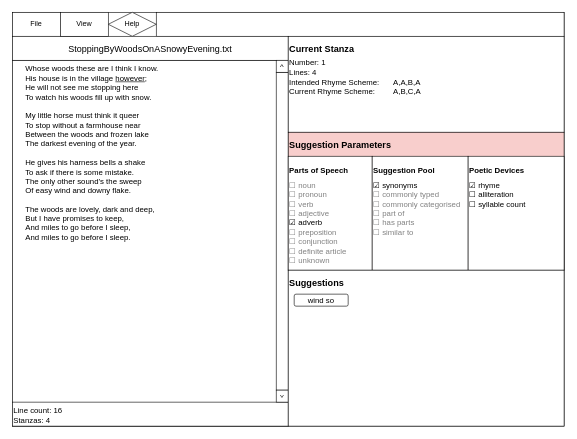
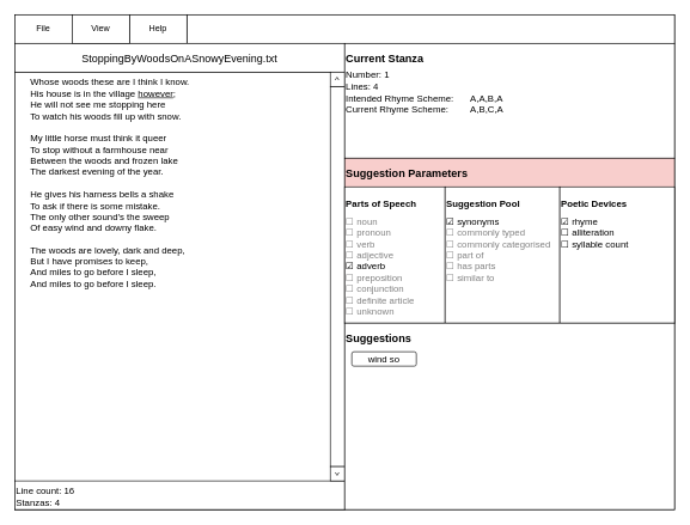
  <mxCell id="0" />
  <mxCell id="1" parent="0" />
  <mxCell id="2" value="" style="rounded=0;whiteSpace=wrap;html=1;rotation=0;aspect=fixed;" vertex="1" parent="1"><mxGeometry x="20" y="20" width="920" height="690" as="geometry" /></mxCell>
  <mxCell id="3" value="" style="rounded=0;whiteSpace=wrap;html=1;" vertex="1" parent="1"><mxGeometry x="260" y="20" width="680" height="40" as="geometry" /></mxCell>
  <mxCell id="4" value="File" style="rounded=0;whiteSpace=wrap;html=1;" vertex="1" parent="1"><mxGeometry x="20" y="20" width="80" height="40" as="geometry" /></mxCell>
- <mxCell id="5" value="Help" style="rhombus;whiteSpace=wrap;html=1;" vertex="1" parent="1"><mxGeometry x="180" y="20" width="80" height="40" as="geometry" /></mxCell>
+ <mxCell id="5" value="Help" style="rounded=0;whiteSpace=wrap;html=1;" vertex="1" parent="1"><mxGeometry x="180" y="20" width="80" height="40" as="geometry" /></mxCell>
  <mxCell id="6" value="&lt;span style=&quot;background-color: rgb(255 , 255 , 255) ; text-indent: -1em&quot;&gt;Whose woods these are I think I know.&amp;nbsp; &amp;nbsp;&lt;/span&gt;&lt;br&gt;&lt;div style=&quot;margin: 0px ; padding: 0px 0px 0px 1em ; border: 0px ; font-size: 13px ; font-weight: 400 ; font-style: normal ; vertical-align: baseline ; color: rgb(0 , 0 , 0) ; letter-spacing: normal ; text-transform: none ; word-spacing: 0px ; background-color: rgb(255 , 255 , 255) ; text-indent: -1em&quot;&gt;His house is in the village &lt;u&gt;however&lt;/u&gt;;&amp;nbsp;&amp;nbsp;&amp;nbsp;&lt;br style=&quot;font-size: 13px&quot;&gt;&lt;/div&gt;&lt;div style=&quot;margin: 0px ; padding: 0px 0px 0px 1em ; border: 0px ; font-size: 13px ; font-weight: 400 ; font-style: normal ; vertical-align: baseline ; color: rgb(0 , 0 , 0) ; letter-spacing: normal ; text-transform: none ; word-spacing: 0px ; background-color: rgb(255 , 255 , 255) ; text-indent: -1em&quot;&gt;He will not see me stopping here&amp;nbsp;&amp;nbsp;&amp;nbsp;&lt;br style=&quot;font-size: 13px&quot;&gt;&lt;/div&gt;&lt;div style=&quot;margin: 0px ; padding: 0px 0px 0px 1em ; border: 0px ; font-size: 13px ; font-weight: 400 ; font-style: normal ; vertical-align: baseline ; color: rgb(0 , 0 , 0) ; letter-spacing: normal ; text-transform: none ; word-spacing: 0px ; background-color: rgb(255 , 255 , 255) ; text-indent: -1em&quot;&gt;To watch his woods fill up with snow.&amp;nbsp;&amp;nbsp;&amp;nbsp;&lt;br style=&quot;font-size: 13px&quot;&gt;&lt;/div&gt;&lt;div style=&quot;margin: 0px ; padding: 0px 0px 0px 1em ; border: 0px ; font-size: 13px ; font-weight: 400 ; font-style: normal ; vertical-align: baseline ; color: rgb(0 , 0 , 0) ; letter-spacing: normal ; text-transform: none ; word-spacing: 0px ; background-color: rgb(255 , 255 , 255) ; text-indent: -1em&quot;&gt;&lt;br style=&quot;font-size: 13px&quot;&gt;&lt;/div&gt;&lt;div style=&quot;margin: 0px ; padding: 0px 0px 0px 1em ; border: 0px ; font-size: 13px ; font-weight: 400 ; font-style: normal ; vertical-align: baseline ; color: rgb(0 , 0 , 0) ; letter-spacing: normal ; text-transform: none ; word-spacing: 0px ; background-color: rgb(255 , 255 , 255) ; text-indent: -1em&quot;&gt;My little horse must think it queer&amp;nbsp;&amp;nbsp;&amp;nbsp;&lt;br style=&quot;font-size: 13px&quot;&gt;&lt;/div&gt;&lt;div style=&quot;margin: 0px ; padding: 0px 0px 0px 1em ; border: 0px ; font-size: 13px ; font-weight: 400 ; font-style: normal ; vertical-align: baseline ; color: rgb(0 , 0 , 0) ; letter-spacing: normal ; text-transform: none ; word-spacing: 0px ; background-color: rgb(255 , 255 , 255) ; text-indent: -1em&quot;&gt;To stop without a farmhouse near&amp;nbsp;&amp;nbsp;&amp;nbsp;&lt;br style=&quot;font-size: 13px&quot;&gt;&lt;/div&gt;&lt;div style=&quot;margin: 0px ; padding: 0px 0px 0px 1em ; border: 0px ; font-size: 13px ; font-weight: 400 ; font-style: normal ; vertical-align: baseline ; color: rgb(0 , 0 , 0) ; letter-spacing: normal ; text-transform: none ; word-spacing: 0px ; background-color: rgb(255 , 255 , 255) ; text-indent: -1em&quot;&gt;Between the woods and frozen lake&amp;nbsp;&amp;nbsp;&amp;nbsp;&lt;br style=&quot;font-size: 13px&quot;&gt;&lt;/div&gt;&lt;div style=&quot;margin: 0px ; padding: 0px 0px 0px 1em ; border: 0px ; font-size: 13px ; font-weight: 400 ; font-style: normal ; vertical-align: baseline ; color: rgb(0 , 0 , 0) ; letter-spacing: normal ; text-transform: none ; word-spacing: 0px ; background-color: rgb(255 , 255 , 255) ; text-indent: -1em&quot;&gt;The darkest evening of the year.&amp;nbsp;&amp;nbsp;&amp;nbsp;&lt;br style=&quot;font-size: 13px&quot;&gt;&lt;/div&gt;&lt;div style=&quot;margin: 0px ; padding: 0px 0px 0px 1em ; border: 0px ; font-size: 13px ; font-weight: 400 ; font-style: normal ; vertical-align: baseline ; color: rgb(0 , 0 , 0) ; letter-spacing: normal ; text-transform: none ; word-spacing: 0px ; background-color: rgb(255 , 255 , 255) ; text-indent: -1em&quot;&gt;&lt;br style=&quot;font-size: 13px&quot;&gt;&lt;/div&gt;&lt;div style=&quot;margin: 0px ; padding: 0px 0px 0px 1em ; border: 0px ; font-size: 13px ; font-weight: 400 ; font-style: normal ; vertical-align: baseline ; color: rgb(0 , 0 , 0) ; letter-spacing: normal ; text-transform: none ; word-spacing: 0px ; background-color: rgb(255 , 255 , 255) ; text-indent: -1em&quot;&gt;He gives his harness bells a shake&amp;nbsp;&amp;nbsp;&amp;nbsp;&lt;br style=&quot;font-size: 13px&quot;&gt;&lt;/div&gt;&lt;div style=&quot;margin: 0px ; padding: 0px 0px 0px 1em ; border: 0px ; font-size: 13px ; font-weight: 400 ; font-style: normal ; vertical-align: baseline ; color: rgb(0 , 0 , 0) ; letter-spacing: normal ; text-transform: none ; word-spacing: 0px ; background-color: rgb(255 , 255 , 255) ; text-indent: -1em&quot;&gt;To ask if there is some mistake.&amp;nbsp;&amp;nbsp;&amp;nbsp;&lt;br style=&quot;font-size: 13px&quot;&gt;&lt;/div&gt;&lt;div style=&quot;margin: 0px ; padding: 0px 0px 0px 1em ; border: 0px ; font-size: 13px ; font-weight: 400 ; font-style: normal ; vertical-align: baseline ; color: rgb(0 , 0 , 0) ; letter-spacing: normal ; text-transform: none ; word-spacing: 0px ; background-color: rgb(255 , 255 , 255) ; text-indent: -1em&quot;&gt;The only other sound’s the sweep&amp;nbsp;&amp;nbsp;&amp;nbsp;&lt;br style=&quot;font-size: 13px&quot;&gt;&lt;/div&gt;&lt;div style=&quot;margin: 0px ; padding: 0px 0px 0px 1em ; border: 0px ; font-size: 13px ; font-weight: 400 ; font-style: normal ; vertical-align: baseline ; color: rgb(0 , 0 , 0) ; letter-spacing: normal ; text-transform: none ; word-spacing: 0px ; background-color: rgb(255 , 255 , 255) ; text-indent: -1em&quot;&gt;Of easy wind and downy flake.&amp;nbsp;&amp;nbsp;&amp;nbsp;&lt;br style=&quot;font-size: 13px&quot;&gt;&lt;/div&gt;&lt;div style=&quot;margin: 0px ; padding: 0px 0px 0px 1em ; border: 0px ; font-size: 13px ; font-weight: 400 ; font-style: normal ; vertical-align: baseline ; color: rgb(0 , 0 , 0) ; letter-spacing: normal ; text-transform: none ; word-spacing: 0px ; background-color: rgb(255 , 255 , 255) ; text-indent: -1em&quot;&gt;&lt;br style=&quot;font-size: 13px&quot;&gt;&lt;/div&gt;&lt;div style=&quot;margin: 0px ; padding: 0px 0px 0px 1em ; border: 0px ; font-size: 13px ; font-weight: 400 ; font-style: normal ; vertical-align: baseline ; color: rgb(0 , 0 , 0) ; letter-spacing: normal ; text-transform: none ; word-spacing: 0px ; background-color: rgb(255 , 255 , 255) ; text-indent: -1em&quot;&gt;The woods are lovely, dark and deep, &amp;nbsp;&amp;nbsp;&lt;br style=&quot;font-size: 13px&quot;&gt;&lt;/div&gt;&lt;div style=&quot;margin: 0px ; padding: 0px 0px 0px 1em ; border: 0px ; font-size: 13px ; font-weight: 400 ; font-style: normal ; vertical-align: baseline ; color: rgb(0 , 0 , 0) ; letter-spacing: normal ; text-transform: none ; word-spacing: 0px ; background-color: rgb(255 , 255 , 255) ; text-indent: -1em&quot;&gt;But I have promises to keep,&amp;nbsp;&amp;nbsp;&amp;nbsp;&lt;br style=&quot;font-size: 13px&quot;&gt;&lt;/div&gt;&lt;div style=&quot;margin: 0px ; padding: 0px 0px 0px 1em ; border: 0px ; font-size: 13px ; font-weight: 400 ; font-style: normal ; vertical-align: baseline ; color: rgb(0 , 0 , 0) ; letter-spacing: normal ; text-transform: none ; word-spacing: 0px ; background-color: rgb(255 , 255 , 255) ; text-indent: -1em&quot;&gt;And miles to go before I sleep,&amp;nbsp;&amp;nbsp;&amp;nbsp;&lt;br style=&quot;font-size: 13px&quot;&gt;&lt;/div&gt;&lt;div style=&quot;margin: 0px ; padding: 0px 0px 0px 1em ; border: 0px ; font-size: 13px ; font-weight: 400 ; font-style: normal ; vertical-align: baseline ; color: rgb(0 , 0 , 0) ; letter-spacing: normal ; text-transform: none ; word-spacing: 0px ; background-color: rgb(255 , 255 , 255) ; text-indent: -1em&quot;&gt;And miles to go before I sleep.&lt;/div&gt;" style="rounded=0;whiteSpace=wrap;html=1;align=left;spacingLeft=20;verticalAlign=top;fontSize=13;" vertex="1" parent="1"><mxGeometry x="20" y="100" width="460" height="610" as="geometry" /></mxCell>
  <mxCell id="7" value="StoppingByWoodsOnASnowyEvening.txt" style="rounded=0;whiteSpace=wrap;html=1;fontSize=15;align=center;" vertex="1" parent="1"><mxGeometry x="20" y="60" width="460" height="40" as="geometry" /></mxCell>
  <mxCell id="8" value="Line count: 16&lt;br&gt;Stanzas: 4&amp;nbsp;" style="rounded=0;whiteSpace=wrap;html=1;fontSize=13;align=left;verticalAlign=top;" vertex="1" parent="1"><mxGeometry x="20" y="670" width="460" height="40" as="geometry" /></mxCell>
  <mxCell id="9" value="" style="group" vertex="1" connectable="0" parent="1"><mxGeometry x="460" y="100" width="20" height="570" as="geometry" /></mxCell>
  <mxCell id="10" value="" style="rounded=0;whiteSpace=wrap;html=1;fontSize=13;" vertex="1" parent="9"><mxGeometry y="20" width="20" height="530" as="geometry" /></mxCell>
  <mxCell id="11" value="^" style="rounded=0;whiteSpace=wrap;html=1;fontSize=13;rotation=-180;" vertex="1" parent="9"><mxGeometry y="550" width="20" height="20" as="geometry" /></mxCell>
  <mxCell id="12" value="^" style="rounded=0;whiteSpace=wrap;html=1;fontSize=13;" vertex="1" parent="9"><mxGeometry width="20" height="20" as="geometry" /></mxCell>
  <mxCell id="13" value="View" style="rounded=0;whiteSpace=wrap;html=1;" vertex="1" parent="1"><mxGeometry x="100" y="20" width="80" height="40" as="geometry" /></mxCell>
  <mxCell id="14" value="&lt;h3 style=&quot;line-height: 0&quot;&gt;Current Stanza&lt;/h3&gt;Number: 1&lt;br&gt;Lines: 4&lt;br&gt;Intended Rhyme Scheme: &lt;span style=&quot;white-space: pre&quot;&gt;&#09;&lt;/span&gt;A,A,B,A&lt;br&gt;Current Rhyme Scheme: &lt;span style=&quot;white-space: pre&quot;&gt;&#09;&lt;/span&gt;A,B,C,A" style="rounded=0;whiteSpace=wrap;html=1;fontSize=13;align=left;verticalAlign=top;spacing=2;" vertex="1" parent="1"><mxGeometry x="480" y="60" width="460" height="160" as="geometry" /></mxCell>
  <mxCell id="15" value="" style="shape=image;html=1;verticalAlign=top;verticalLabelPosition=bottom;labelBackgroundColor=#ffffff;imageAspect=0;aspect=fixed;image=https://cdn3.iconfinder.com/data/icons/arrows-396/48/arrow_cursor-128.png;fontSize=13;" vertex="1" parent="1"><mxGeometry x="230" y="130" width="30" height="30" as="geometry" /></mxCell>
  <mxCell id="16" value="&lt;h3 style=&quot;line-height: 0&quot;&gt;Suggestion Parameters&lt;/h3&gt;" style="rounded=0;whiteSpace=wrap;html=1;fontSize=13;align=left;verticalAlign=top;spacing=2;fillColor=#f8cecc;" vertex="1" parent="1"><mxGeometry x="480" y="220" width="460" height="230" as="geometry" /></mxCell>
  <mxCell id="17" value="&lt;h4 style=&quot;line-height: 0&quot;&gt;Parts of Speech&lt;/h4&gt;&lt;div&gt;&lt;font color=&quot;#808080&quot;&gt;☐ noun&lt;br&gt;&lt;/font&gt;&lt;/div&gt;&lt;div&gt;&lt;font color=&quot;#808080&quot;&gt;☐ pronoun&lt;br&gt;&lt;/font&gt;&lt;/div&gt;&lt;div&gt;&lt;font color=&quot;#808080&quot;&gt;☐ verb&lt;br&gt;&lt;/font&gt;&lt;/div&gt;&lt;div&gt;&lt;font color=&quot;#808080&quot;&gt;☐ adjective&lt;/font&gt;&lt;br&gt;&lt;/div&gt;&lt;div&gt;☑ adverb&amp;nbsp;&lt;br&gt;&lt;/div&gt;&lt;div&gt;&lt;font color=&quot;#808080&quot;&gt;☐ preposition&lt;br&gt;&lt;/font&gt;&lt;/div&gt;&lt;div&gt;&lt;font color=&quot;#808080&quot;&gt;☐ conjunction&lt;br&gt;&lt;/font&gt;&lt;/div&gt;&lt;div&gt;&lt;font color=&quot;#808080&quot;&gt;☐ definite article&lt;br&gt;&lt;/font&gt;&lt;/div&gt;&lt;div&gt;&lt;font color=&quot;#808080&quot;&gt;☐ unknown&lt;/font&gt;&lt;br&gt;&lt;/div&gt;" style="rounded=0;whiteSpace=wrap;html=1;fontSize=13;align=left;verticalAlign=top;" vertex="1" parent="1"><mxGeometry x="480" y="260" width="140" height="190" as="geometry" /></mxCell>
  <mxCell id="18" value="&lt;h4 style=&quot;line-height: 0&quot;&gt;Suggestion Pool&lt;/h4&gt;☑&amp;nbsp;&lt;span&gt;synonyms&lt;/span&gt;&lt;br&gt;&lt;div&gt;&lt;font color=&quot;#808080&quot;&gt;☐ commonly typed&lt;br&gt;&lt;/font&gt;&lt;/div&gt;&lt;div&gt;&lt;font color=&quot;#808080&quot;&gt;☐ commonly categorised&lt;br&gt;&lt;/font&gt;&lt;/div&gt;&lt;div&gt;&lt;font color=&quot;#808080&quot;&gt;☐ part of&amp;nbsp;&lt;/font&gt;&lt;span&gt;&amp;nbsp;&lt;/span&gt;&lt;/div&gt;&lt;div&gt;&lt;font color=&quot;#808080&quot;&gt;☐ has parts&lt;br&gt;&lt;/font&gt;&lt;/div&gt;&lt;div&gt;&lt;font color=&quot;#808080&quot;&gt;☐ similar to&lt;/font&gt;&lt;/div&gt;" style="rounded=0;whiteSpace=wrap;html=1;fontSize=13;align=left;verticalAlign=top;" vertex="1" parent="1"><mxGeometry x="620" y="260" width="160" height="190" as="geometry" /></mxCell>
  <mxCell id="19" value="&lt;h4 style=&quot;line-height: 0&quot;&gt;Poetic Devices&lt;/h4&gt;☑&amp;nbsp;&lt;span&gt;rhyme&lt;/span&gt;&lt;br&gt;&lt;div&gt;☐ alliteration&lt;br&gt;&lt;/div&gt;&lt;div&gt;☐ syllable count&lt;br&gt;&lt;/div&gt;" style="rounded=0;whiteSpace=wrap;html=1;fontSize=13;align=left;verticalAlign=top;" vertex="1" parent="1"><mxGeometry x="780" y="260" width="160" height="190" as="geometry" /></mxCell>
  <mxCell id="20" value="&lt;h3 style=&quot;line-height: 0&quot;&gt;Suggestions&lt;/h3&gt;" style="rounded=0;whiteSpace=wrap;html=1;fontSize=13;align=left;verticalAlign=top;spacing=2;" vertex="1" parent="1"><mxGeometry x="480" y="450" width="460" height="260" as="geometry" /></mxCell>
  <mxCell id="21" value="wind so" style="rounded=1;whiteSpace=wrap;html=1;fontSize=13;fontColor=#000000;" vertex="1" parent="1"><mxGeometry x="490" y="490" width="90" height="20" as="geometry" /></mxCell>
